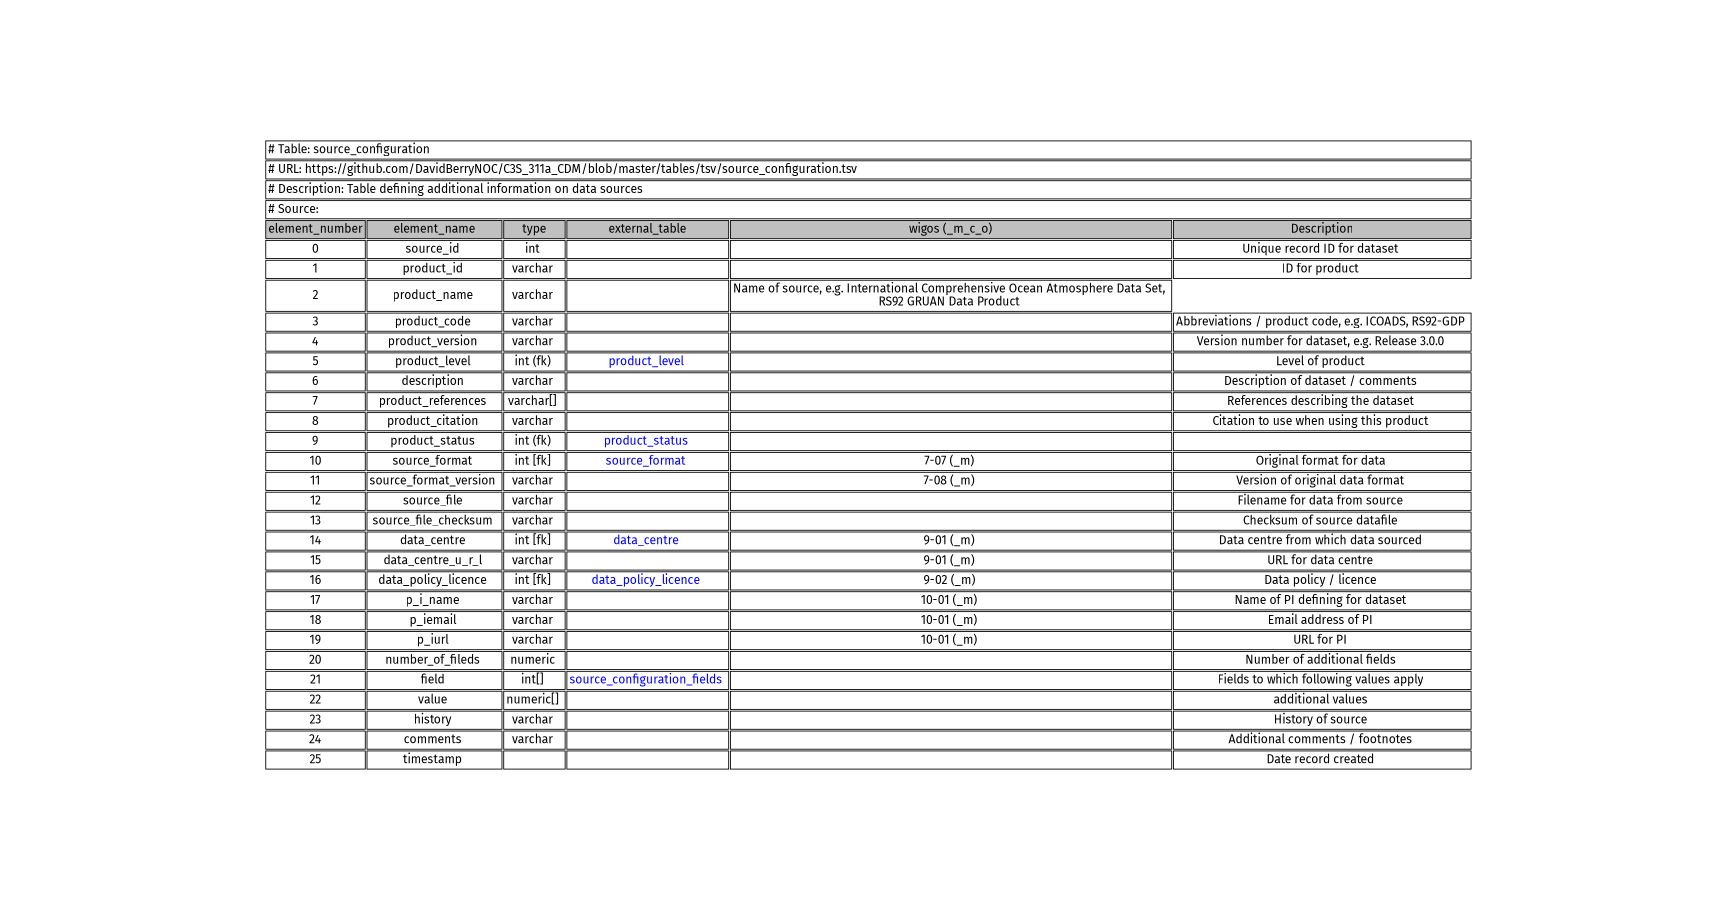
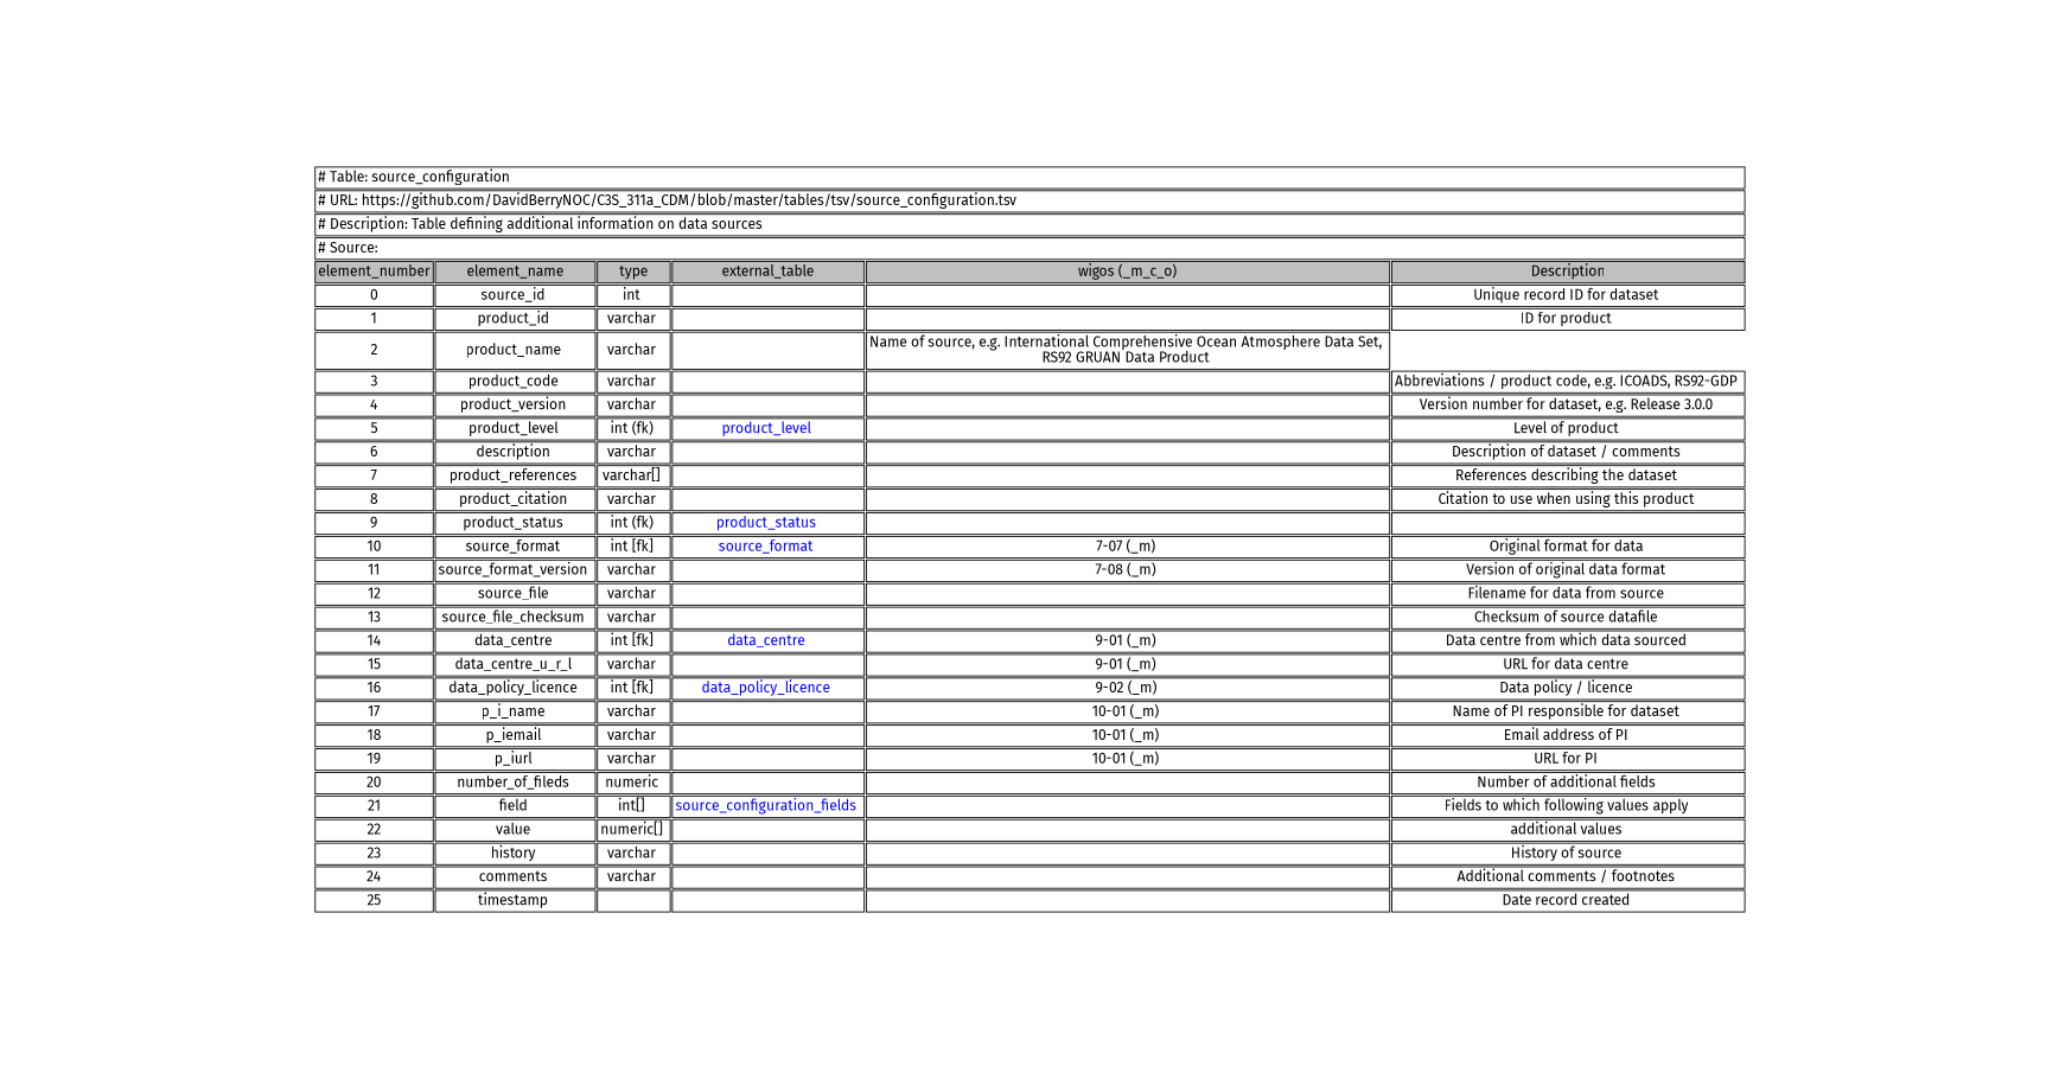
  digraph {
    fontname="Fira Sans"
-   n1 [color=white label=<<TABLE BORDER="0" CELLBORDER="1" CELLSPACING="2" COLOR="BLACK"> <TR><TD COLSPAN="6" ALIGN="left" PORT="head"># Table: source_configuration</TD></TR> <TR><TD COLSPAN="6" ALIGN="left"># URL: https://github.com/DavidBerryNOC/C3S_311a_CDM/blob/master/tables/tsv/source_configuration.tsv</TD></TR> <TR><TD ALIGN="left" COLSPAN="6"># Description: Table defining additional information on data sources</TD></TR> <TR><TD ALIGN="left" COLSPAN="6"># Source:</TD></TR> <TR><TD BGCOLOR="GRAY">element_number</TD><TD BGCOLOR="GRAY">element_name</TD><TD BGCOLOR="GRAY">type</TD><TD BGCOLOR="GRAY">external_table</TD><TD BGCOLOR="GRAY">wigos (_m_c_o)</TD><TD BGCOLOR="GRAY">Description</TD></TR> <TR><TD PORT="source_idL">0</TD><TD>source_id </TD><TD>int </TD><TD></TD><TD></TD><TD PORT="source_idR">Unique record ID for dataset </TD></TR> <TR><TD PORT="product_idL">1</TD><TD>product_id </TD><TD>varchar </TD><TD></TD><TD></TD><TD PORT="product_idR">ID for product </TD></TR> <TR><TD PORT="product_nameL">2</TD><TD>product_name </TD><TD>varchar </TD><TD></TD><TD PORT="product_nameR">Name of source, e.g. International Comprehensive Ocean Atmosphere Data Set, <BR/>RS92 GRUAN Data Product </TD></TR> <TR><TD PORT="product_codeL">3</TD><TD>product_code </TD><TD>varchar </TD><TD></TD><TD></TD><TD PORT="product_codeR">Abbreviations / product code, e.g. ICOADS, RS92-GDP </TD></TR> <TR><TD PORT="product_versionL">4</TD><TD>product_version </TD><TD>varchar </TD><TD></TD><TD></TD><TD PORT="product_versionR">Version number for dataset, e.g. Release 3.0.0 </TD></TR> <TR><TD PORT="product_levelL">5</TD><TD>product_level </TD><TD>int (fk) </TD><TD HREF="https://github.com/DavidBerryNOC/C3S_311a_CDM/blob/master/tables/tsv/product_level.tsv"><FONT color="blue">product_level </FONT></TD><TD></TD><TD PORT="product_levelR">Level of product </TD></TR> <TR><TD PORT="description L">6</TD><TD>description </TD><TD>varchar </TD><TD></TD><TD></TD><TD PORT="description R">Description of dataset / comments </TD></TR> <TR><TD PORT="product_referencesL">7</TD><TD>product_references </TD><TD>varchar[] </TD><TD></TD><TD></TD><TD PORT="product_referencesR">References describing the dataset </TD></TR> <TR><TD PORT="product_citationL">8</TD><TD>product_citation </TD><TD>varchar </TD><TD></TD><TD></TD><TD PORT="product_citationR">Citation to use when using this product </TD></TR> <TR><TD PORT="product_statusL">9</TD><TD>product_status </TD><TD>int (fk) </TD><TD HREF="https://github.com/DavidBerryNOC/C3S_311a_CDM/blob/master/tables/tsv/product_status.tsv"><FONT color="blue">product_status </FONT></TD><TD></TD><TD PORT="product_statusR"></TD></TR> <TR><TD PORT="source_format L">10</TD><TD>source_format </TD><TD>int [fk] </TD><TD HREF="https://github.com/DavidBerryNOC/C3S_311a_CDM/blob/master/tables/tsv/source_format.tsv"><FONT color="blue">source_format </FONT></TD><TD>7-07 (_m) </TD><TD PORT="source_format R">Original format for data </TD></TR> <TR><TD PORT="source_format_version L">11</TD><TD>source_format_version </TD><TD>varchar </TD><TD></TD><TD>7-08 (_m) </TD><TD PORT="source_format_version R">Version of original data format </TD></TR> <TR><TD PORT="source_fileL">12</TD><TD>source_file </TD><TD>varchar </TD><TD></TD><TD></TD><TD PORT="source_fileR">Filename for data from source </TD></TR> <TR><TD PORT="source_file_checksumL">13</TD><TD>source_file_checksum </TD><TD>varchar </TD><TD></TD><TD></TD><TD PORT="source_file_checksumR">Checksum of source datafile </TD></TR> <TR><TD PORT="data_centre L">14</TD><TD>data_centre </TD><TD>int [fk] </TD><TD HREF="https://github.com/DavidBerryNOC/C3S_311a_CDM/blob/master/tables/tsv/data_centre.tsv"><FONT color="blue">data_centre </FONT></TD><TD>9-01 (_m) </TD><TD PORT="data_centre R">Data centre from which data sourced </TD></TR> <TR><TD PORT="data_centre_u_r_l L">15</TD><TD>data_centre_u_r_l </TD><TD>varchar </TD><TD></TD><TD>9-01 (_m) </TD><TD PORT="data_centre_u_r_l R">URL for data centre </TD></TR> <TR><TD PORT="data_policy_licence L">16</TD><TD>data_policy_licence </TD><TD>int [fk] </TD><TD HREF="https://github.com/DavidBerryNOC/C3S_311a_CDM/blob/master/tables/tsv/data_policy_licence.tsv"><FONT color="blue">data_policy_licence </FONT></TD><TD>9-02 (_m) </TD><TD PORT="data_policy_licence R">Data policy / licence </TD></TR> <TR><TD PORT="p_i_name L">17</TD><TD>p_i_name </TD><TD>varchar </TD><TD></TD><TD>10-01 (_m) </TD><TD PORT="p_i_name R">Name of PI defining for dataset </TD></TR> <TR><TD PORT="p_iemail L">18</TD><TD>p_iemail </TD><TD>varchar </TD><TD></TD><TD>10-01 (_m) </TD><TD PORT="p_iemail R">Email address of PI </TD></TR> <TR><TD PORT="p_iurl L">19</TD><TD>p_iurl </TD><TD>varchar </TD><TD></TD><TD>10-01 (_m) </TD><TD PORT="p_iurl R">URL for PI </TD></TR> <TR><TD PORT="number_of_filedsL">20</TD><TD>number_of_fileds </TD><TD>numeric </TD><TD></TD><TD></TD><TD PORT="number_of_filedsR">Number of additional fields </TD></TR> <TR><TD PORT="fieldL">21</TD><TD>field </TD><TD>int[] </TD><TD HREF="https://github.com/DavidBerryNOC/C3S_311a_CDM/blob/master/tables/tsv/source_configuration_fields.tsv"><FONT color="blue">source_configuration_fields </FONT></TD><TD></TD><TD PORT="fieldR">Fields to which following values apply </TD></TR> <TR><TD PORT="valueL">22</TD><TD>value </TD><TD>numeric[] </TD><TD></TD><TD></TD><TD PORT="valueR">additional values </TD></TR> <TR><TD PORT="historyL">23</TD><TD>history </TD><TD>varchar </TD><TD></TD><TD></TD><TD PORT="historyR">History of source </TD></TR> <TR><TD PORT="commentsL">24</TD><TD>comments </TD><TD>varchar </TD><TD></TD><TD></TD><TD PORT="commentsR">Additional comments / footnotes </TD></TR> <TR><TD PORT="timestampL">25</TD><TD>timestamp </TD><TD></TD><TD></TD><TD></TD><TD PORT="timestampR">Date record created </TD></TR> </TABLE>> fontname="Fira Sans"]
+   n1 [color=white label=<<TABLE BORDER="0" CELLBORDER="1" CELLSPACING="2" COLOR="BLACK"> <TR><TD COLSPAN="6" ALIGN="left" PORT="head"># Table: source_configuration</TD></TR> <TR><TD COLSPAN="6" ALIGN="left"># URL: https://github.com/DavidBerryNOC/C3S_311a_CDM/blob/master/tables/tsv/source_configuration.tsv</TD></TR> <TR><TD ALIGN="left" COLSPAN="6"># Description: Table defining additional information on data sources</TD></TR> <TR><TD ALIGN="left" COLSPAN="6"># Source:</TD></TR> <TR><TD BGCOLOR="GRAY">element_number</TD><TD BGCOLOR="GRAY">element_name</TD><TD BGCOLOR="GRAY">type</TD><TD BGCOLOR="GRAY">external_table</TD><TD BGCOLOR="GRAY">wigos (_m_c_o)</TD><TD BGCOLOR="GRAY">Description</TD></TR> <TR><TD PORT="source_idL">0</TD><TD>source_id </TD><TD>int </TD><TD></TD><TD></TD><TD PORT="source_idR">Unique record ID for dataset </TD></TR> <TR><TD PORT="product_idL">1</TD><TD>product_id </TD><TD>varchar </TD><TD></TD><TD></TD><TD PORT="product_idR">ID for product </TD></TR> <TR><TD PORT="product_nameL">2</TD><TD>product_name </TD><TD>varchar </TD><TD></TD><TD PORT="product_nameR">Name of source, e.g. International Comprehensive Ocean Atmosphere Data Set, <BR/>RS92 GRUAN Data Product </TD></TR> <TR><TD PORT="product_codeL">3</TD><TD>product_code </TD><TD>varchar </TD><TD></TD><TD></TD><TD PORT="product_codeR">Abbreviations / product code, e.g. ICOADS, RS92-GDP </TD></TR> <TR><TD PORT="product_versionL">4</TD><TD>product_version </TD><TD>varchar </TD><TD></TD><TD></TD><TD PORT="product_versionR">Version number for dataset, e.g. Release 3.0.0 </TD></TR> <TR><TD PORT="product_levelL">5</TD><TD>product_level </TD><TD>int (fk) </TD><TD HREF="https://github.com/DavidBerryNOC/C3S_311a_CDM/blob/master/tables/tsv/product_level.tsv"><FONT color="blue">product_level </FONT></TD><TD></TD><TD PORT="product_levelR">Level of product </TD></TR> <TR><TD PORT="description L">6</TD><TD>description </TD><TD>varchar </TD><TD></TD><TD></TD><TD PORT="description R">Description of dataset / comments </TD></TR> <TR><TD PORT="product_referencesL">7</TD><TD>product_references </TD><TD>varchar[] </TD><TD></TD><TD></TD><TD PORT="product_referencesR">References describing the dataset </TD></TR> <TR><TD PORT="product_citationL">8</TD><TD>product_citation </TD><TD>varchar </TD><TD></TD><TD></TD><TD PORT="product_citationR">Citation to use when using this product </TD></TR> <TR><TD PORT="product_statusL">9</TD><TD>product_status </TD><TD>int (fk) </TD><TD HREF="https://github.com/DavidBerryNOC/C3S_311a_CDM/blob/master/tables/tsv/product_status.tsv"><FONT color="blue">product_status </FONT></TD><TD></TD><TD PORT="product_statusR"></TD></TR> <TR><TD PORT="source_format L">10</TD><TD>source_format </TD><TD>int [fk] </TD><TD HREF="https://github.com/DavidBerryNOC/C3S_311a_CDM/blob/master/tables/tsv/source_format.tsv"><FONT color="blue">source_format </FONT></TD><TD>7-07 (_m) </TD><TD PORT="source_format R">Original format for data </TD></TR> <TR><TD PORT="source_format_version L">11</TD><TD>source_format_version </TD><TD>varchar </TD><TD></TD><TD>7-08 (_m) </TD><TD PORT="source_format_version R">Version of original data format </TD></TR> <TR><TD PORT="source_fileL">12</TD><TD>source_file </TD><TD>varchar </TD><TD></TD><TD></TD><TD PORT="source_fileR">Filename for data from source </TD></TR> <TR><TD PORT="source_file_checksumL">13</TD><TD>source_file_checksum </TD><TD>varchar </TD><TD></TD><TD></TD><TD PORT="source_file_checksumR">Checksum of source datafile </TD></TR> <TR><TD PORT="data_centre L">14</TD><TD>data_centre </TD><TD>int [fk] </TD><TD HREF="https://github.com/DavidBerryNOC/C3S_311a_CDM/blob/master/tables/tsv/data_centre.tsv"><FONT color="blue">data_centre </FONT></TD><TD>9-01 (_m) </TD><TD PORT="data_centre R">Data centre from which data sourced </TD></TR> <TR><TD PORT="data_centre_u_r_l L">15</TD><TD>data_centre_u_r_l </TD><TD>varchar </TD><TD></TD><TD>9-01 (_m) </TD><TD PORT="data_centre_u_r_l R">URL for data centre </TD></TR> <TR><TD PORT="data_policy_licence L">16</TD><TD>data_policy_licence </TD><TD>int [fk] </TD><TD HREF="https://github.com/DavidBerryNOC/C3S_311a_CDM/blob/master/tables/tsv/data_policy_licence.tsv"><FONT color="blue">data_policy_licence </FONT></TD><TD>9-02 (_m) </TD><TD PORT="data_policy_licence R">Data policy / licence </TD></TR> <TR><TD PORT="p_i_name L">17</TD><TD>p_i_name </TD><TD>varchar </TD><TD></TD><TD>10-01 (_m) </TD><TD PORT="p_i_name R">Name of PI responsible for dataset </TD></TR> <TR><TD PORT="p_iemail L">18</TD><TD>p_iemail </TD><TD>varchar </TD><TD></TD><TD>10-01 (_m) </TD><TD PORT="p_iemail R">Email address of PI </TD></TR> <TR><TD PORT="p_iurl L">19</TD><TD>p_iurl </TD><TD>varchar </TD><TD></TD><TD>10-01 (_m) </TD><TD PORT="p_iurl R">URL for PI </TD></TR> <TR><TD PORT="number_of_filedsL">20</TD><TD>number_of_fileds </TD><TD>numeric </TD><TD></TD><TD></TD><TD PORT="number_of_filedsR">Number of additional fields </TD></TR> <TR><TD PORT="fieldL">21</TD><TD>field </TD><TD>int[] </TD><TD HREF="https://github.com/DavidBerryNOC/C3S_311a_CDM/blob/master/tables/tsv/source_configuration_fields.tsv"><FONT color="blue">source_configuration_fields </FONT></TD><TD></TD><TD PORT="fieldR">Fields to which following values apply </TD></TR> <TR><TD PORT="valueL">22</TD><TD>value </TD><TD>numeric[] </TD><TD></TD><TD></TD><TD PORT="valueR">additional values </TD></TR> <TR><TD PORT="historyL">23</TD><TD>history </TD><TD>varchar </TD><TD></TD><TD></TD><TD PORT="historyR">History of source </TD></TR> <TR><TD PORT="commentsL">24</TD><TD>comments </TD><TD>varchar </TD><TD></TD><TD></TD><TD PORT="commentsR">Additional comments / footnotes </TD></TR> <TR><TD PORT="timestampL">25</TD><TD>timestamp </TD><TD></TD><TD></TD><TD></TD><TD PORT="timestampR">Date record created </TD></TR> </TABLE>> fontname="Fira Sans"]
  }
